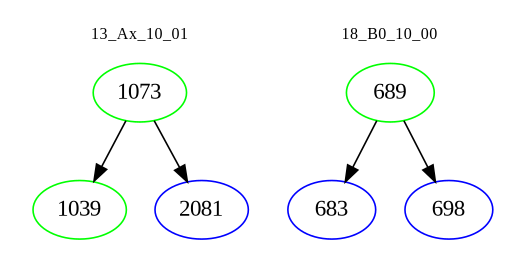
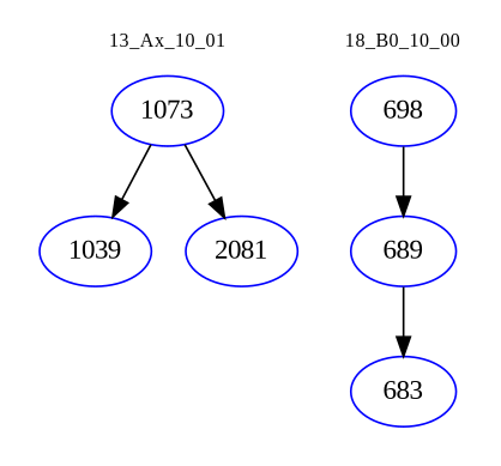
  digraph {
    fontname="Liberation Serif"
    node [color=green fontname="Liberation Serif"]
    edge [color=black fontname="Liberation Serif"]
-   n1 [label=1073]
-   n2 [label=1039]
+   n1 [color=blue label=1073]
+   n2 [color=blue label=1039]
    n3 [color=blue label=2081]
-   n4 [label=689]
+   n4 [color=blue label=689]
    n5 [color=blue label=683]
    n6 [color=blue label=698]
    subgraph cluster_1 {
      color=white
      fontsize=10
      label="13_Ax_10_01"
      n1
      n2
      n3
    }
    subgraph cluster_2 {
      color=white
      fontsize=10
      label="18_B0_10_00"
      n4
      n5
      n6
    }
    n1 -> n2
    n1 -> n3
    n4 -> n5
-   n4 -> n6
+   n6 -> n4
  }
